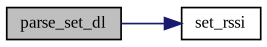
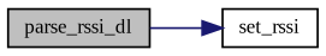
  digraph {
    rankdir=LR
    fontname="Liberation Serif"
    node [color=black fontname="Liberation Serif" fontsize=10 shape=record style=filled]
-   n1 [fillcolor=grey75 fontcolor=black height=0.2 label=parse_set_dl width=0.4]
+   n1 [fillcolor=grey75 fontcolor=black height=0.2 label=parse_rssi_dl width=0.4]
    n2 [fillcolor=white height=0.2 label=set_rssi width=0.4]
    n1 -> n2 [color=midnightblue fontname="Liberation Serif" fontsize=10 labelfontname=FreeSans labelfontsize=10 style=solid]
  }
